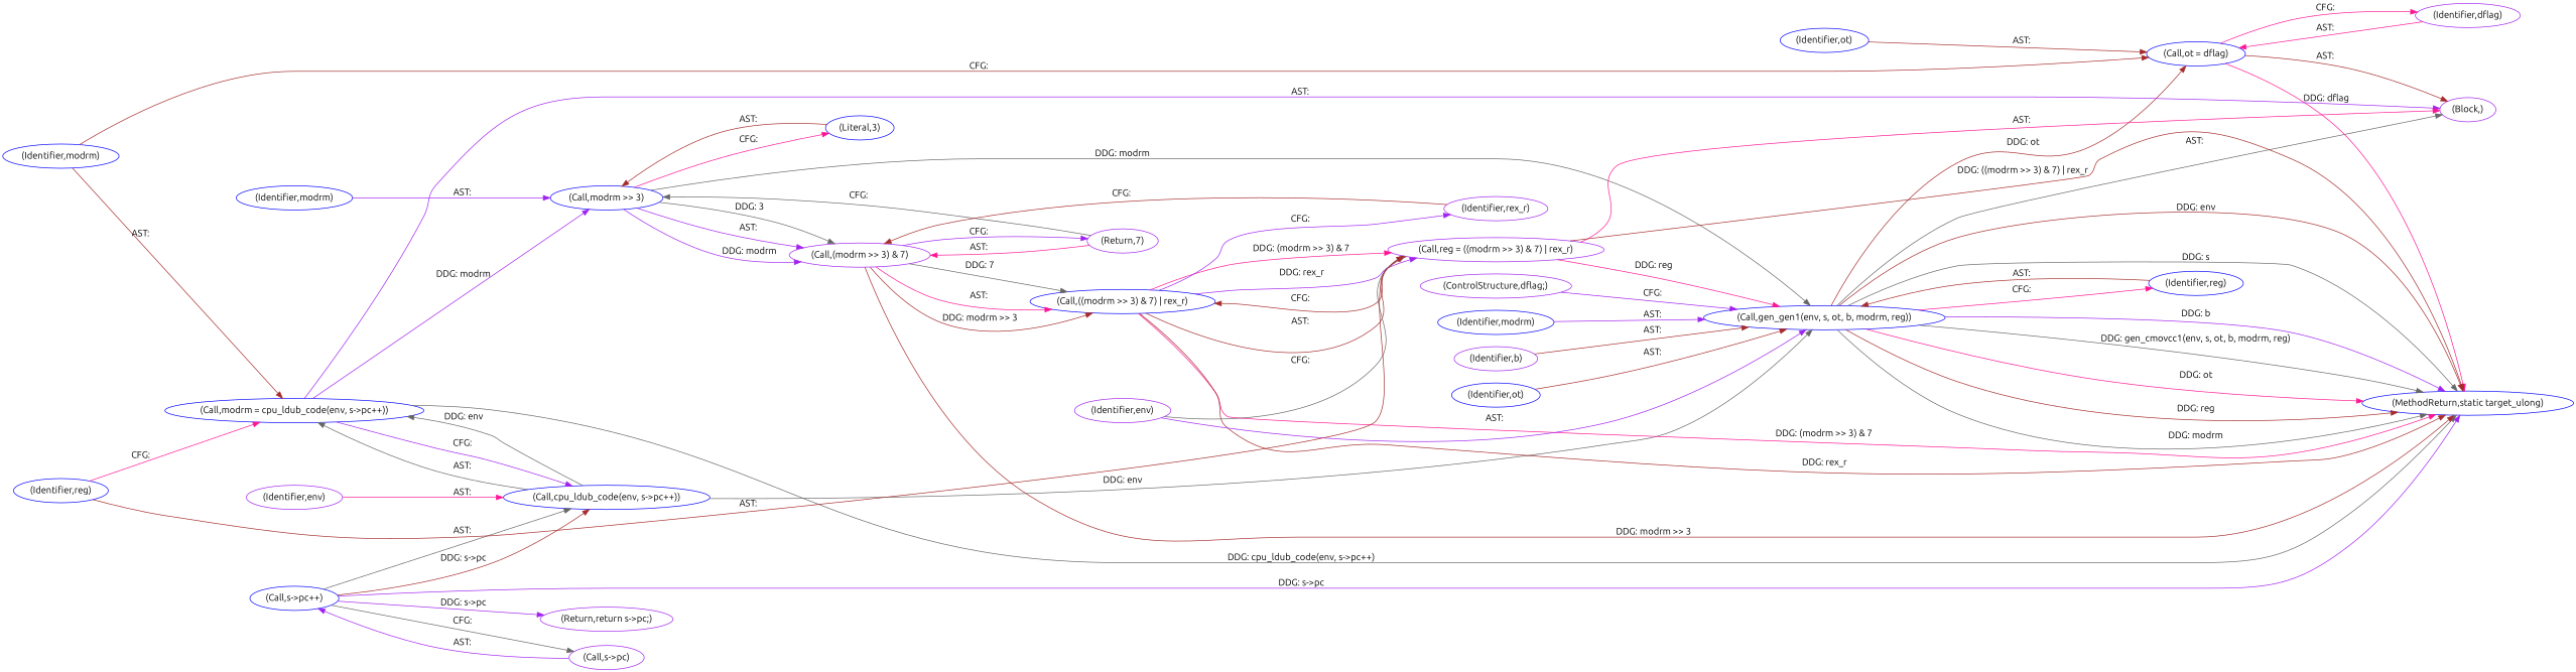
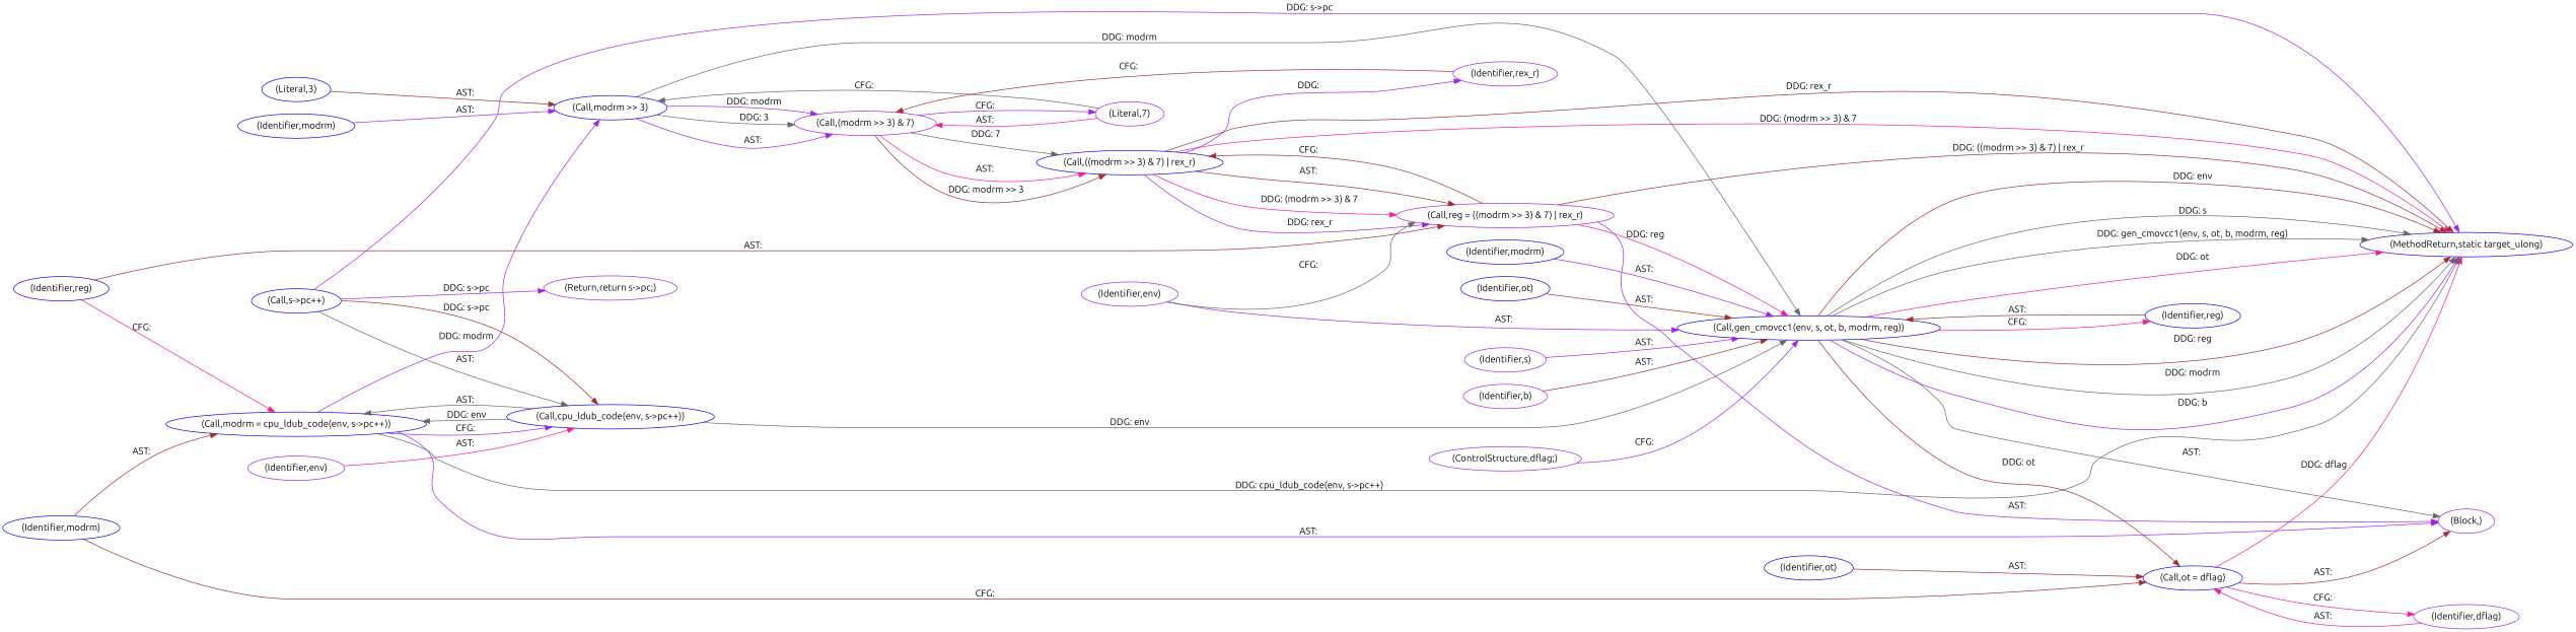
  digraph {
    fontname=Ubuntu
    rankdir=LR
    node [color=blue fontname=Ubuntu]
    edge [color=brown fontname=Ubuntu]
-   n1 [label="(Call,gen_gen1(env, s, ot, b, modrm, reg))"]
+   n1 [label="(Call,gen_cmovcc1(env, s, ot, b, modrm, reg))"]
    n2 [color=purple label="(Block,)"]
    n3 [label="(Identifier,reg)"]
    n4 [label="(MethodReturn,static target_ulong)"]
    n5 [label="(Call,ot = dflag)"]
    n6 [label="(Call,cpu_ldub_code(env, s->pc++))"]
    n7 [label="(Call,modrm = cpu_ldub_code(env, s->pc++))"]
    n8 [label="(Call,s->pc++)"]
-   n9 [color=purple label="(Call,s->pc)"]
    n10 [color=purple label="(Return,return s->pc;)"]
    n11 [label="(Call,modrm >> 3)"]
    n12 [color=purple label="(Identifier,dflag)"]
    n13 [color=purple label="(Call,(modrm >> 3) & 7)"]
    n14 [label="(Literal,3)"]
    n15 [label="(Call,((modrm >> 3) & 7) | rex_r)"]
-   n16 [color=purple label="(Return,7)"]
+   n16 [color=purple label="(Literal,7)"]
    n17 [color=purple label="(Call,reg = ((modrm >> 3) & 7) | rex_r)"]
    n18 [color=purple label="(Identifier,rex_r)"]
    n19 [label="(Identifier,ot)"]
    n20 [label="(Identifier,modrm)"]
    n21 [label="(Identifier,modrm)"]
    n22 [color=purple label="(Identifier,env)"]
    n23 [label="(Identifier,ot)"]
+   n24 [color=purple label="(Identifier,s)"]
    n25 [label="(Identifier,reg)"]
    n26 [color=purple label="(Identifier,b)"]
    n27 [color=purple label="(ControlStructure,dflag;)"]
    n28 [color=purple label="(Identifier,env)"]
    n29 [label="(Identifier,modrm)"]
    n1 -> n2 [color=gray40 label="AST: "]
    n1 -> n3 [color=deeppink label="CFG: "]
    n1 -> n4 [color=gray40 label="DDG: gen_cmovcc1(env, s, ot, b, modrm, reg)"]
    n1 -> n4 [color=deeppink label="DDG: ot"]
    n1 -> n4 [label="DDG: reg"]
    n1 -> n4 [color=gray40 label="DDG: modrm"]
    n1 -> n4 [label="DDG: env"]
    n1 -> n4 [color=gray40 label="DDG: s"]
    n1 -> n4 [color=purple label="DDG: b"]
    n1 -> n5 [label="DDG: ot"]
    n3 -> n1 [label="AST: "]
    n5 -> n2 [label="AST: "]
    n5 -> n4 [color=deeppink label="DDG: dflag"]
    n5 -> n12 [color=deeppink label="CFG: "]
    n6 -> n1 [color=gray40 label="DDG: env"]
    n6 -> n7 [color=gray40 label="AST: "]
    n6 -> n7 [color=gray40 label="DDG: env"]
    n7 -> n2 [color=purple label="AST: "]
    n7 -> n4 [color=gray40 label="DDG: cpu_ldub_code(env, s->pc++)"]
    n7 -> n6 [color=purple label="CFG: "]
    n7 -> n11 [color=purple label="DDG: modrm"]
    n8 -> n4 [color=purple label="DDG: s->pc"]
    n8 -> n6 [color=gray40 label="AST: "]
    n8 -> n6 [label="DDG: s->pc"]
-   n8 -> n9 [color=gray40 label="CFG: "]
    n8 -> n10 [color=purple label="DDG: s->pc"]
-   n9 -> n8 [color=purple label="AST: "]
    n11 -> n1 [color=gray40 label="DDG: modrm"]
    n11 -> n13 [color=purple label="AST: "]
    n11 -> n13 [color=purple label="DDG: modrm"]
    n11 -> n13 [color=gray40 label="DDG: 3"]
-   n11 -> n14 [color=deeppink label="CFG: "]
    n12 -> n5 [color=deeppink label="AST: "]
-   n13 -> n4 [label="DDG: modrm >> 3"]
    n13 -> n15 [color=deeppink label="AST: "]
    n13 -> n15 [label="DDG: modrm >> 3"]
    n13 -> n15 [color=gray40 label="DDG: 7"]
    n13 -> n16 [color=purple label="CFG: "]
    n14 -> n11 [label="AST: "]
    n15 -> n4 [color=deeppink label="DDG: (modrm >> 3) & 7"]
    n15 -> n4 [label="DDG: rex_r"]
    n15 -> n17 [label="AST: "]
    n15 -> n17 [color=deeppink label="DDG: (modrm >> 3) & 7"]
    n15 -> n17 [color=purple label="DDG: rex_r"]
-   n15 -> n18 [color=purple label="CFG: "]
+   n15 -> n18 [color=purple label="DDG: "]
    n16 -> n11 [color=gray40 label="CFG: "]
    n16 -> n13 [color=deeppink label="AST: "]
    n17 -> n1 [color=deeppink label="DDG: reg"]
-   n17 -> n2 [color=deeppink label="AST: "]
+   n17 -> n2 [color=purple label="AST: "]
    n17 -> n4 [label="DDG: ((modrm >> 3) & 7) | rex_r"]
    n17 -> n15 [label="CFG: "]
    n18 -> n13 [label="CFG: "]
    n19 -> n5 [label="AST: "]
    n20 -> n11 [color=purple label="AST: "]
    n21 -> n5 [label="CFG: "]
    n21 -> n7 [label="AST: "]
    n22 -> n1 [color=purple label="AST: "]
    n22 -> n17 [color=gray40 label="CFG: "]
    n23 -> n1 [label="AST: "]
+   n24 -> n1 [color=purple label="AST: "]
    n25 -> n7 [color=deeppink label="CFG: "]
    n25 -> n17 [label="AST: "]
    n26 -> n1 [label="AST: "]
    n27 -> n1 [color=purple label="CFG: "]
    n28 -> n6 [color=deeppink label="AST: "]
    n29 -> n1 [color=purple label="AST: "]
  }
